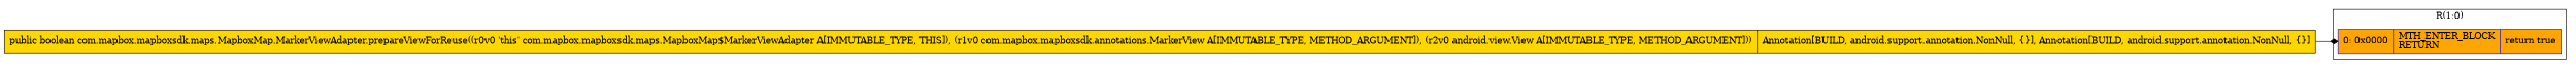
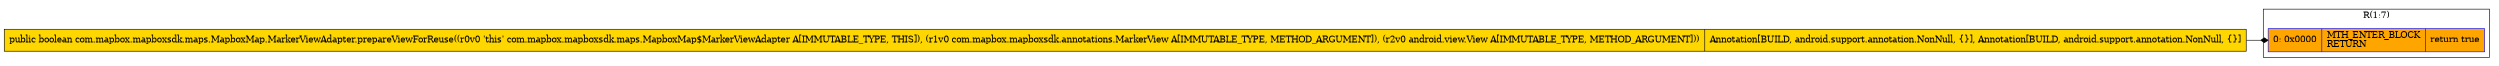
  digraph {
    rankdir=LR
    node [shape=record style=filled]
    n1 [color=blue label="{0\:\ 0x0000|MTH_ENTER_BLOCK\lRETURN\l|return true\l}" fillcolor=orange]
    n2 [label="{public boolean com.mapbox.mapboxsdk.maps.MapboxMap.MarkerViewAdapter.prepareViewForReuse((r0v0 'this' com.mapbox.mapboxsdk.maps.MapboxMap$MarkerViewAdapter A[IMMUTABLE_TYPE, THIS]), (r1v0 com.mapbox.mapboxsdk.annotations.MarkerView A[IMMUTABLE_TYPE, METHOD_ARGUMENT]), (r2v0 android.view.View A[IMMUTABLE_TYPE, METHOD_ARGUMENT]))  | Annotation[BUILD, android.support.annotation.NonNull, \{\}], Annotation[BUILD, android.support.annotation.NonNull, \{\}]\l}" fillcolor=gold]
    subgraph cluster_1 {
-     label="R(1:0)"
+     label="R(1:7)"
      n1
    }
    n2 -> n1 [arrowhead=diamond]
  }
